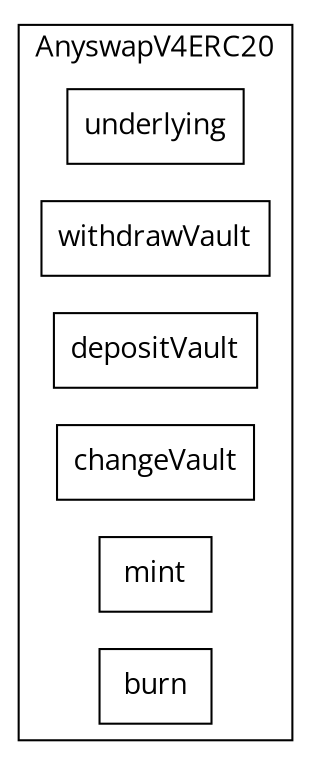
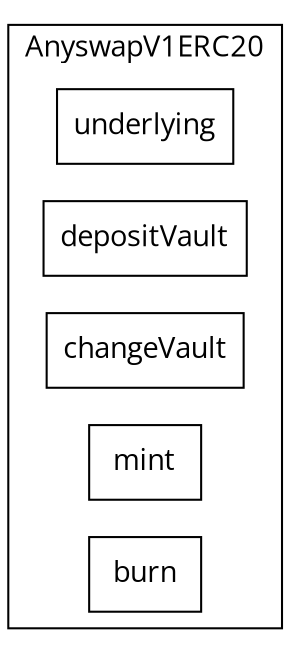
  strict digraph {
    rankdir=LR
    fontname="Open Sans"
    node [shape=box fontname="Open Sans"]
    n1 [label=underlying]
-   n2 [label=withdrawVault]
    n3 [label=depositVault]
    n4 [label=changeVault]
    n5 [label=mint]
    n6 [label=burn]
    subgraph cluster_1 {
-     label=AnyswapV4ERC20
+     label=AnyswapV1ERC20
      n1
-     n2
      n3
      n4
      n5
      n6
    }
    subgraph cluster_2 {
      label="[Solidity]"
    }
  }
